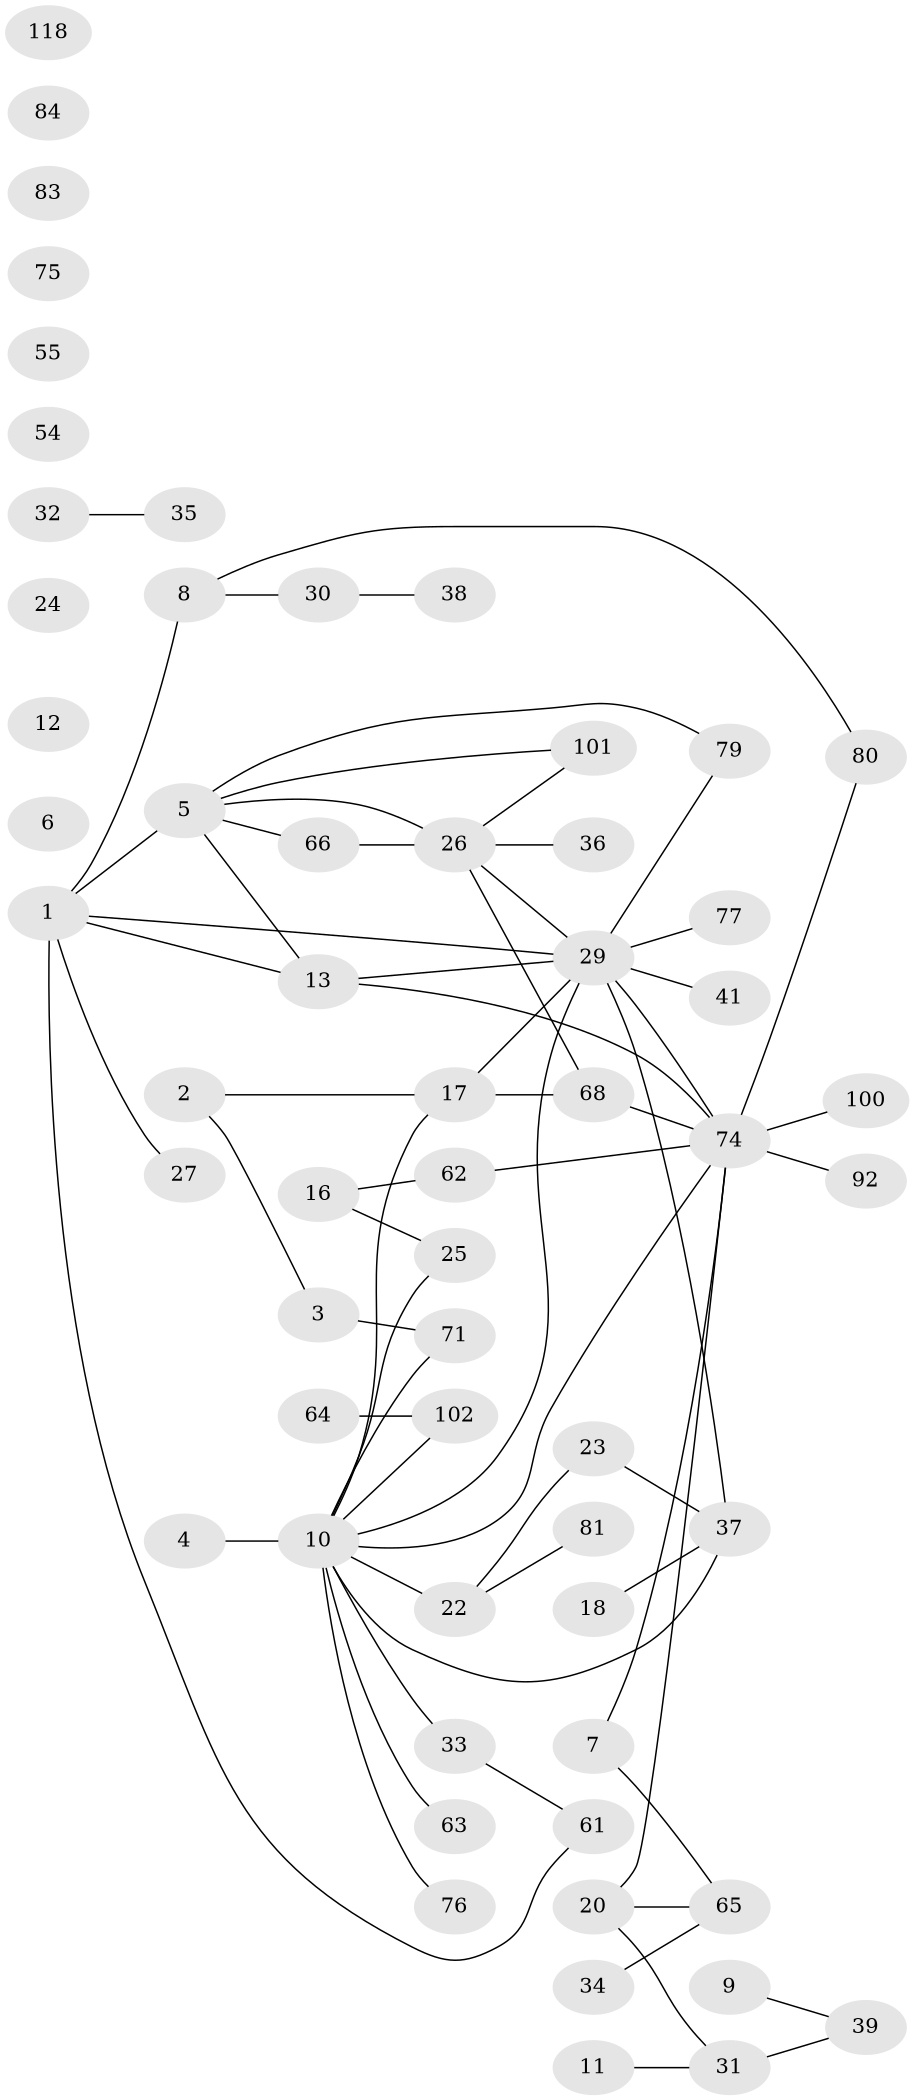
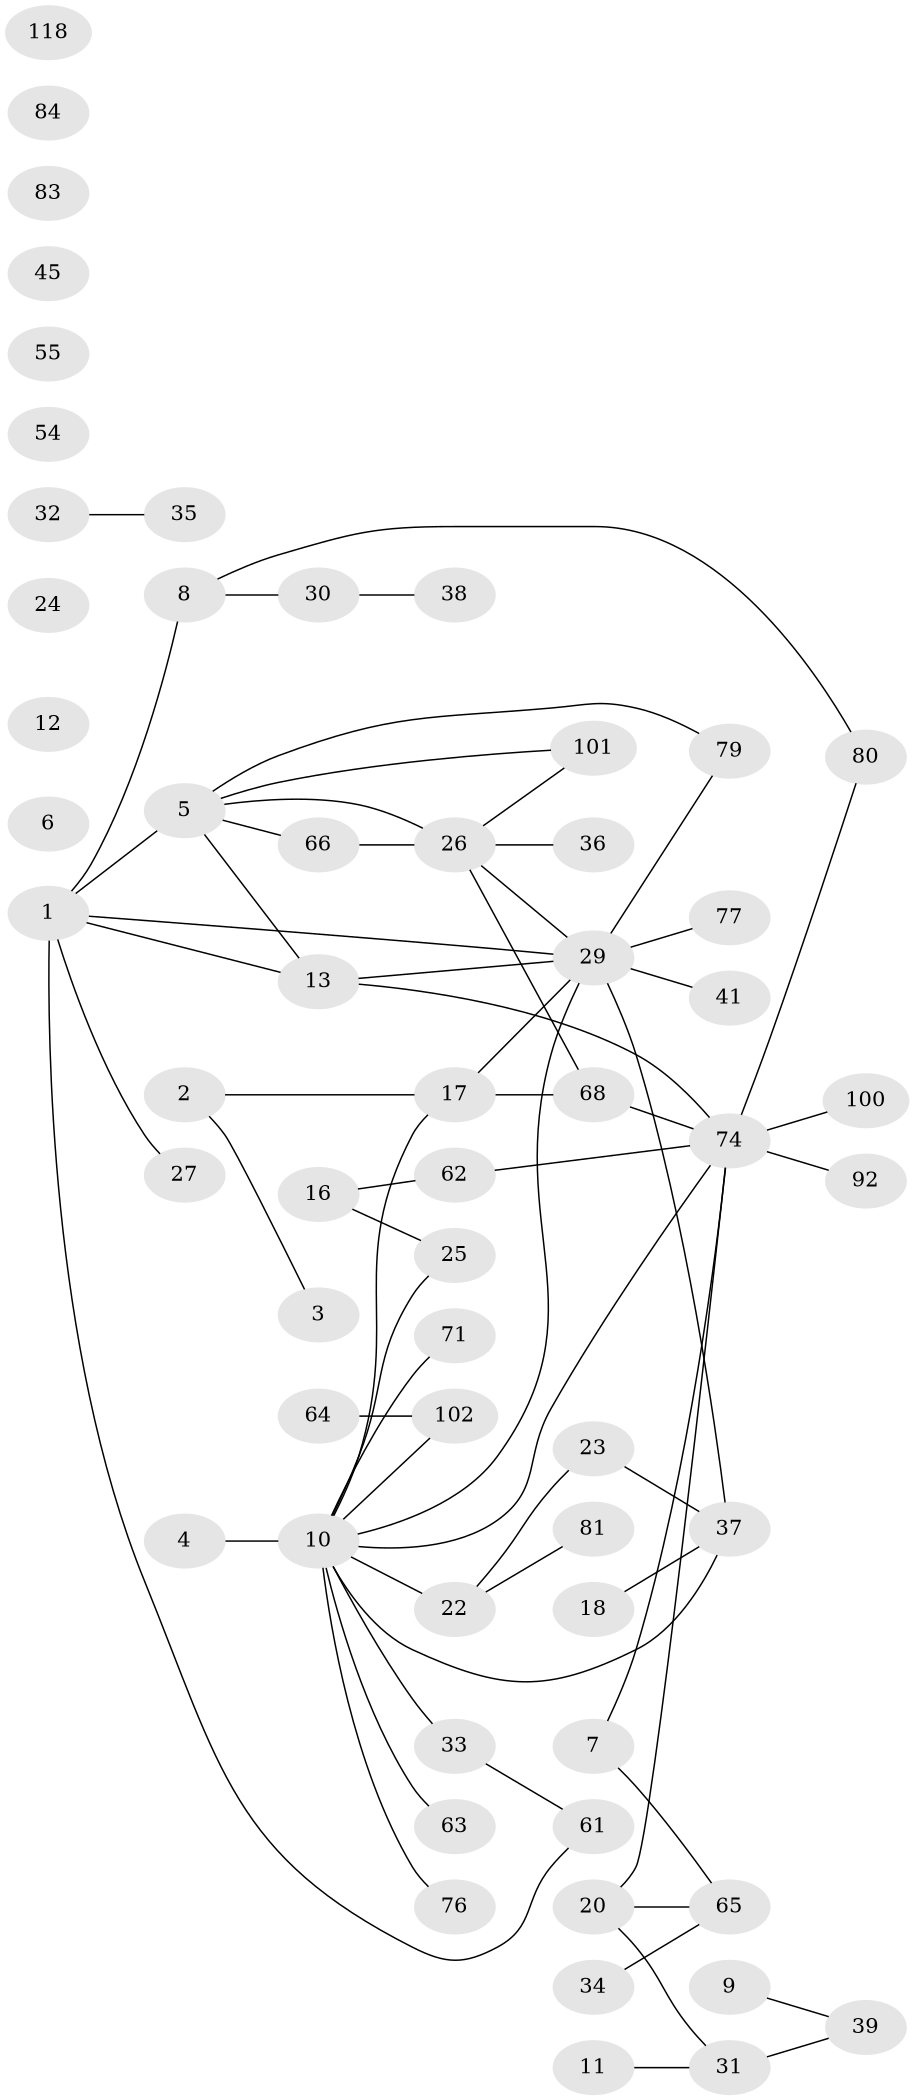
  graph {
    rankdir=LR
    node [color=gray90 style=filled]
    1 [super="+42+87+28"]
    5 [super="+40+49"]
    8 [super="+19+15"]
    13 [super="+47+108"]
    27
    29 [super="+48+95+60"]
    61 [super="+94"]
    26 [super="+58+90"]
    66 [super="+116"]
    79
    101
    30
    80 [super="+86"]
    74 [super="+107+89"]
    37 [super="+59"]
    41 [super="+78"]
    77
    2 [super="+44"]
    3
    17 [super="+50"]
    71
    68
    4 [super="+73"]
    10 [super="+21+105+52+85+14"]
    22 [super="+46"]
    25 [super="+56"]
    33 [super="+109"]
    63
    76
    102
    36
    6
    65 [super="+69+70"]
    7
    92
    100
    38 [super="+45"]
    9
    39
    23 [super="+53"]
    81
    31 [super="+57"]
    11
    12
    16 [super="+88"]
    62 [super="+96"]
    18
    20 [super="+43"]
    24
    32
    35
    34
    54
    55
    64
-   75 [super="+115"]
+   75 [super="+115" label=45]
    83
    84
    118
    1 -- 5
    1 -- 8
    1 -- 13
    1 -- 27
    1 -- 29 [weight=2]
    1 -- 61
    5 -- 13
    5 -- 26
    5 -- 66
    5 -- 79
    5 -- 101
    8 -- 30
    8 -- 80
    13 -- 29
    13 -- 74
    29 -- 79
-   29 -- 74
    29 -- 37
    29 -- 41
    29 -- 77
    26 -- 29
    26 -- 101
    26 -- 68
    26 -- 36
    66 -- 26
    30 -- 38
    74 -- 80
    74 -- 92
    74 -- 100
    2 -- 3
    2 -- 17
-   3 -- 71
    17 -- 29
    17 -- 68
    68 -- 74
    4 -- 10
    10 -- 29
    10 -- 74
    10 -- 37
    10 -- 17
    10 -- 71
    10 -- 22 [weight=2]
    10 -- 25 [weight=2]
    10 -- 33
    10 -- 63
    10 -- 76
    10 -- 102
    22 -- 23
    22 -- 81
    33 -- 61
    7 -- 74
    7 -- 65
    9 -- 39
    23 -- 37
    31 -- 39
    11 -- 31
    16 -- 25
    16 -- 62
    62 -- 74
    18 -- 37
    20 -- 74
    20 -- 65
    20 -- 31
    32 -- 35
    34 -- 65
    64 -- 102
  }
